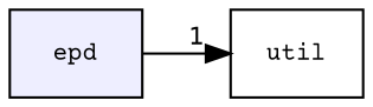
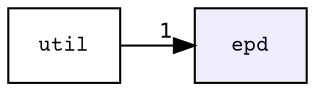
  digraph {
    compound=true
    rankdir=LR
    fontname="Courier Prime"
    node [fontname="Courier Prime" fontsize=10 shape=box]
    n1 [fillcolor="#eeeeff" label=epd pencolor=black style=filled]
    n2 [label=util]
-   n1 -> n2 [headlabel=1 labeldistance=1.5 labelfontname=Helvetica labelfontsize=10 fontname="Courier Prime"]
+   n2 -> n1 [headlabel=1 labeldistance=1.5 labelfontname=Helvetica labelfontsize=10 fontname="Courier Prime"]
  }
